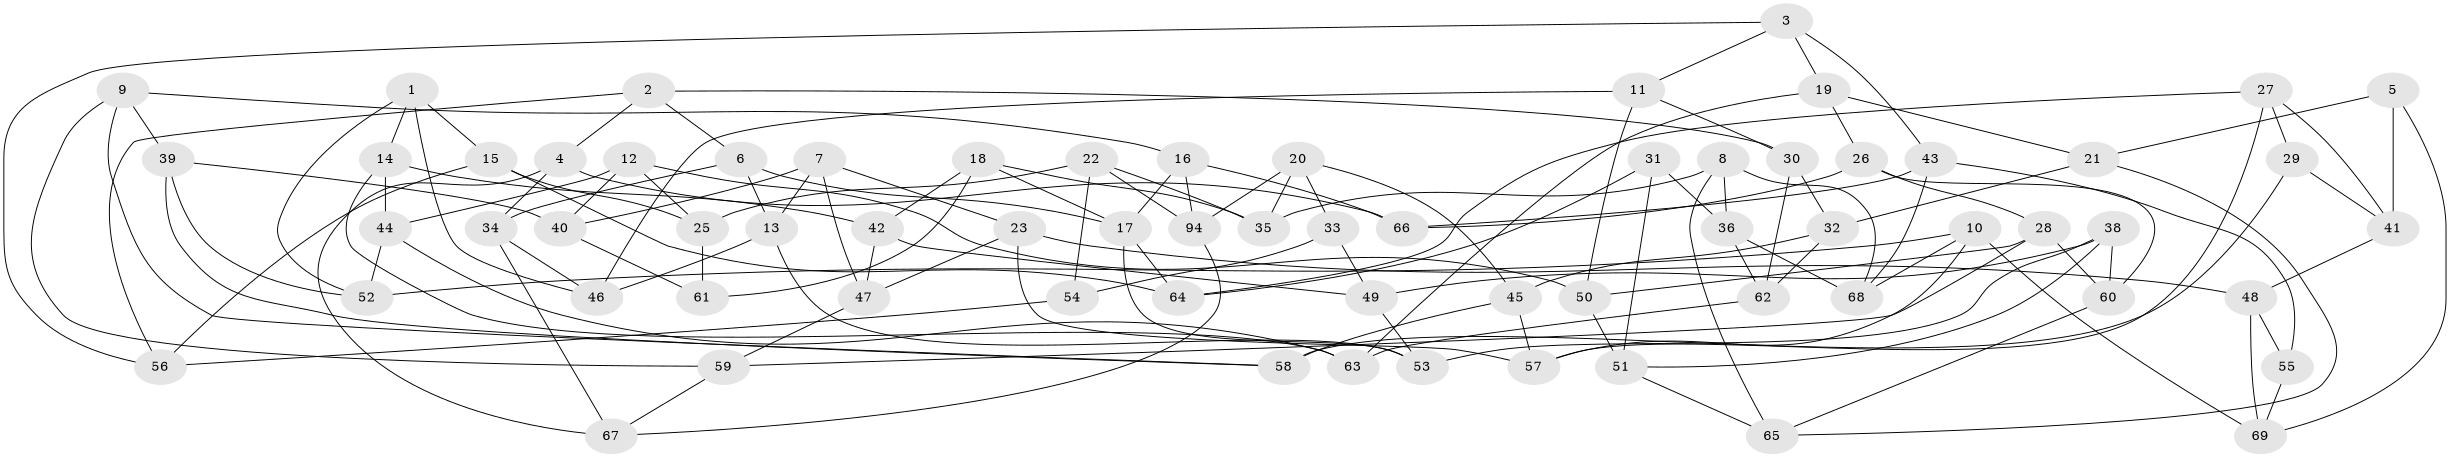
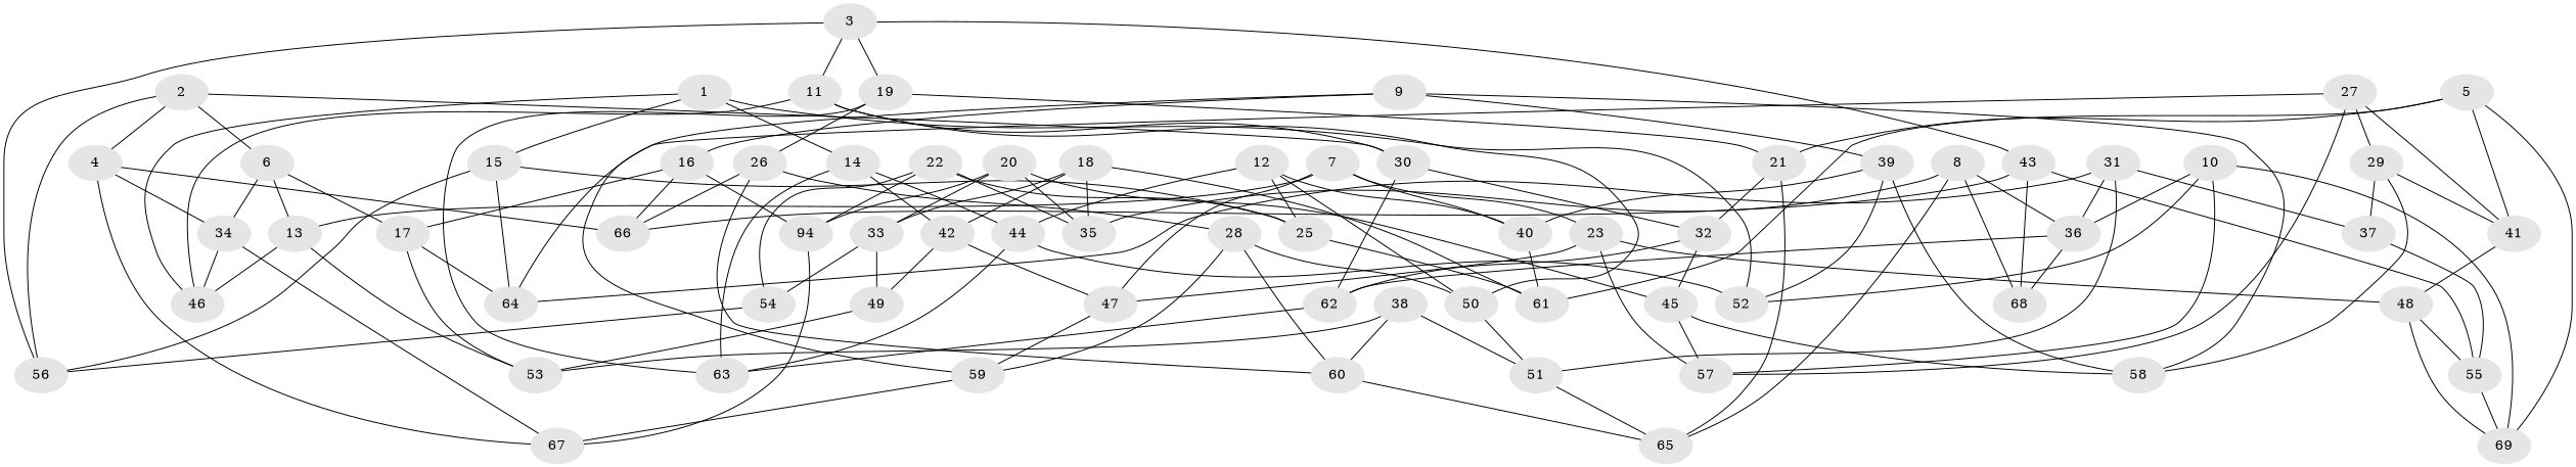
  graph {
    node [color=gray90 style=filled]
    1
    14
    15
    46
    52
    44
    42
    63
    56
    25
    64
    2
    4
    6
    30
    34
    66
    67
    13
    17
    32
    62
    3
    11
    19
    43
    50
    21
    26
    68
    55
    5
    41
    61
    69
    65
    48
    53
    7
    23
    40
    47
    57
    59
    8
    35
    36
    9
    16
    39
    58
    n52 [label=94]
    10
    51
    12
    49
    18
    33
    54
    28
    60
    20
    45
    22
    27
    29
+   37
    31
    38
    1 -- 14
    1 -- 15
    1 -- 46
    1 -- 52
    14 -- 44
    14 -- 42
    14 -- 63
    15 -- 56
    15 -- 25
    15 -- 64
    44 -- 52
    44 -- 63
    42 -- 47
    42 -- 49
    25 -- 61
    2 -- 56
    2 -- 4
    2 -- 6
    2 -- 30
    4 -- 34
    4 -- 66
    4 -- 67
    6 -- 34
    6 -- 13
    6 -- 17
    30 -- 32
    30 -- 62
    34 -- 46
    34 -- 67
    13 -- 46
    13 -- 53
    17 -- 64
    17 -- 53
    32 -- 62
    32 -- 45
    62 -- 63
    3 -- 56
    3 -- 11
    3 -- 19
    3 -- 43
    11 -- 46
    11 -- 30
    11 -- 50
    19 -- 63
    19 -- 21
    19 -- 26
    43 -- 66
    43 -- 68
    43 -- 55
    50 -- 51
    21 -- 32
    21 -- 65
    26 -- 66
    26 -- 28
    26 -- 60
    55 -- 69
    5 -- 21
    5 -- 41
+   5 -- 61
    5 -- 69
    41 -- 48
    48 -- 55
    48 -- 69
    7 -- 13
    7 -- 23
    7 -- 40
    7 -- 47
    23 -- 48
    23 -- 47
    23 -- 57
    40 -- 61
    47 -- 59
    59 -- 67
    8 -- 68
    8 -- 65
    8 -- 35
    8 -- 36
    36 -- 62
    36 -- 68
    9 -- 59
    9 -- 16
    9 -- 39
    9 -- 58
    16 -- 66
    16 -- 17
    16 -- n52
    39 -- 52
    39 -- 40
    39 -- 58
    n52 -- 67
    10 -- 52
-   10 -- 68
+   10 -- 36
    10 -- 69
    10 -- 57
    51 -- 65
    12 -- 44
    12 -- 25
    12 -- 50
    12 -- 40
    49 -- 53
    18 -- 42
    18 -- 61
    18 -- 35
-   18 -- 17
+   18 -- 33
    33 -- 49
    33 -- 54
    54 -- 56
    28 -- 50
    28 -- 59
    28 -- 60
    60 -- 65
    20 -- 35
    20 -- n52
    20 -- 33
    20 -- 45
    45 -- 57
    45 -- 58
    22 -- 25
    22 -- 35
    22 -- n52
    22 -- 54
    27 -- 64
    27 -- 41
    27 -- 57
    27 -- 29
    29 -- 41
    29 -- 58
+   29 -- 37
+   37 -- 55
    31 -- 64
    31 -- 36
    31 -- 51
+   31 -- 37
    38 -- 53
    38 -- 51
-   38 -- 49
    38 -- 60
  }
